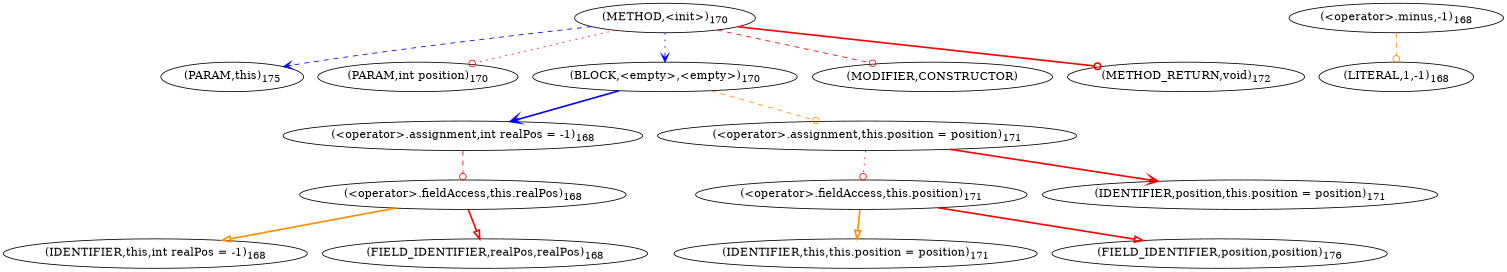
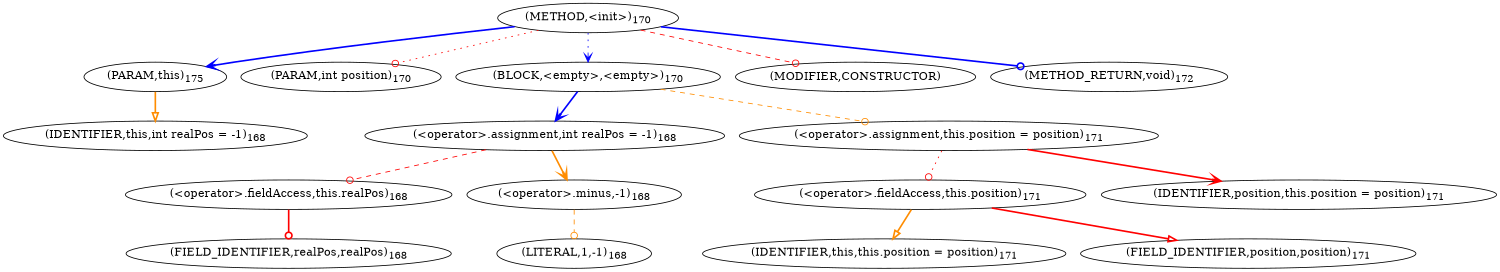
  digraph {
    edge [arrowhead=odot color=red style=bold]
    n1 [label=<(METHOD,&lt;init&gt;)<SUB>170</SUB>>]
    n2 [label=<(PARAM,this)<SUB>175</SUB>>]
    n3 [label=<(PARAM,int position)<SUB>170</SUB>>]
    n4 [label=<(BLOCK,&lt;empty&gt;,&lt;empty&gt;)<SUB>170</SUB>>]
    n5 [label=<(MODIFIER,CONSTRUCTOR)>]
    n6 [label=<(METHOD_RETURN,void)<SUB>172</SUB>>]
    n7 [label=<(&lt;operator&gt;.assignment,int realPos = -1)<SUB>168</SUB>>]
    n8 [label=<(&lt;operator&gt;.assignment,this.position = position)<SUB>171</SUB>>]
    n9 [label=<(&lt;operator&gt;.fieldAccess,this.realPos)<SUB>168</SUB>>]
    n10 [label=<(&lt;operator&gt;.minus,-1)<SUB>168</SUB>>]
    n11 [label=<(&lt;operator&gt;.fieldAccess,this.position)<SUB>171</SUB>>]
    n12 [label=<(IDENTIFIER,position,this.position = position)<SUB>171</SUB>>]
    n13 [label=<(IDENTIFIER,this,int realPos = -1)<SUB>168</SUB>>]
    n14 [label=<(FIELD_IDENTIFIER,realPos,realPos)<SUB>168</SUB>>]
    n15 [label=<(LITERAL,1,-1)<SUB>168</SUB>>]
    n16 [label=<(IDENTIFIER,this,this.position = position)<SUB>171</SUB>>]
-   n17 [label=<(FIELD_IDENTIFIER,position,position)<SUB>176</SUB>>]
-   n1 -> n2 [arrowhead=vee color=blue style=dashed]
+   n17 [label=<(FIELD_IDENTIFIER,position,position)<SUB>171</SUB>>]
+   n1 -> n2 [arrowhead=vee color=blue]
    n1 -> n3 [style=dotted]
    n1 -> n4 [arrowhead=vee color=blue style=dotted]
    n1 -> n5 [style=dashed]
-   n1 -> n6
+   n1 -> n6 [color=blue]
    n4 -> n7 [arrowhead=vee color=blue]
    n4 -> n8 [color=darkorange style=dashed]
    n7 -> n9 [style=dashed]
+   n7 -> n10 [arrowhead=vee color=darkorange]
    n8 -> n11 [style=dotted]
    n8 -> n12 [arrowhead=vee]
-   n9 -> n13 [arrowhead=onormal color=darkorange]
-   n9 -> n14 [arrowhead=onormal]
+   n2 -> n13 [arrowhead=onormal color=darkorange]
+   n9 -> n14
    n10 -> n15 [color=darkorange style=dashed]
    n11 -> n16 [arrowhead=onormal color=darkorange]
    n11 -> n17 [arrowhead=onormal]
  }
